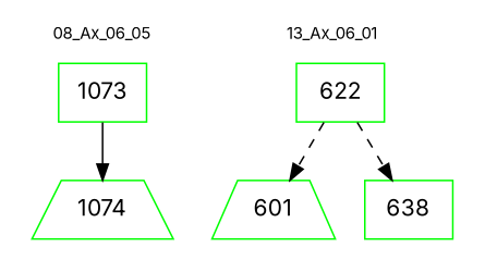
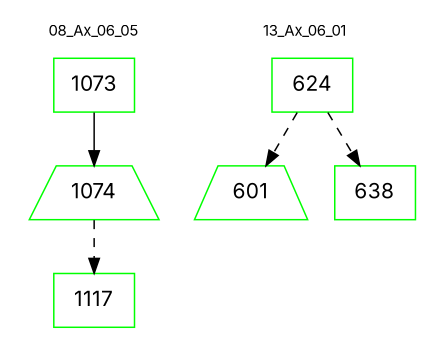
  digraph {
    fontname=Inter
    node [color=green fontname=Inter shape=box]
    edge [color=black fontname=Inter style=dashed]
    n1 [label=1074 shape=trapezium]
    n2 [label=1073]
-   n4 [label=622]
+   n3 [label=1117]
+   n4 [label=624]
    n5 [label=601 shape=trapezium]
    n6 [label=638]
    subgraph cluster_1 {
      color=white
      fontsize=10
      label="08_Ax_06_05"
      n1
      n2
+     n3
    }
    subgraph cluster_2 {
      color=white
      fontsize=10
      label="13_Ax_06_01"
      n4
      n5
      n6
    }
+   n1 -> n3
    n2 -> n1 [style=solid]
    n4 -> n5
    n4 -> n6
  }
